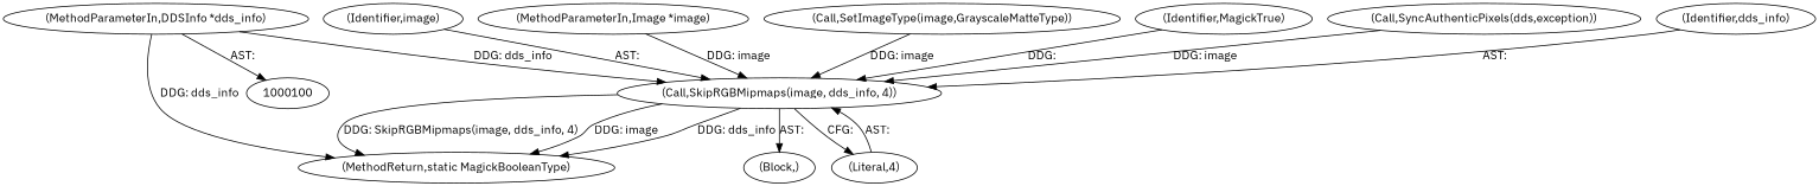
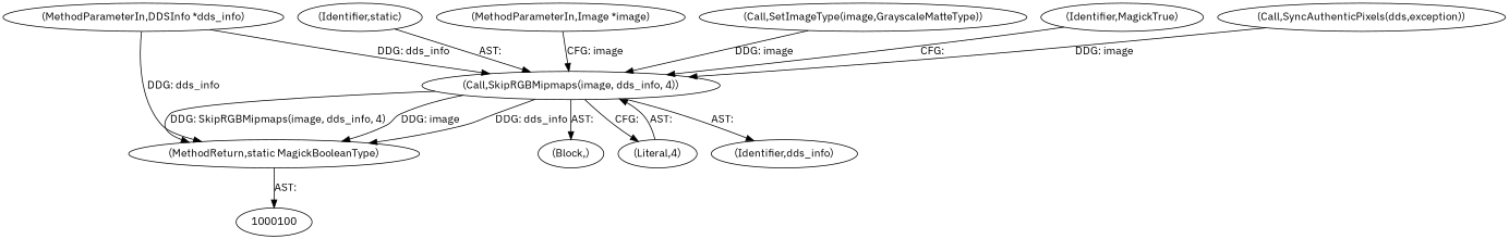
  digraph {
    fontname="IBM Plex Sans"
    node [fontname="IBM Plex Sans"]
    edge [fontname="IBM Plex Sans"]
    n1 [label="(MethodParameterIn,DDSInfo *dds_info)"]
    n2 [label="(Call,SkipRGBMipmaps(image, dds_info, 4))"]
    n3 [label="(MethodReturn,static MagickBooleanType)"]
    1000100
    n5 [label="(Block,)"]
    n6 [label="(Literal,4)"]
-   n7 [label="(Identifier,image)"]
+   n7 [label="(Identifier,static)"]
    n8 [label="(MethodParameterIn,Image *image)"]
    n9 [label="(Call,SetImageType(image,GrayscaleMatteType))"]
    n10 [label="(Identifier,MagickTrue)"]
    n11 [label="(Call,SyncAuthenticPixels(dds,exception))"]
    n12 [label="(Identifier,dds_info)"]
    n1 -> n2 [label="DDG: dds_info"]
    n1 -> n3 [label="DDG: dds_info"]
-   n1 -> 1000100 [label="AST: "]
+   n3 -> 1000100 [label="AST: "]
    n2 -> n3 [label="DDG: dds_info"]
    n2 -> n3 [label="DDG: SkipRGBMipmaps(image, dds_info, 4)"]
    n2 -> n3 [label="DDG: image"]
    n2 -> n5 [label="AST: "]
    n2 -> n6 [label="CFG: "]
    n6 -> n2 [label="AST: "]
    n7 -> n2 [label="AST: "]
-   n8 -> n2 [label="DDG: image"]
+   n8 -> n2 [label="CFG: image"]
    n9 -> n2 [label="DDG: image"]
-   n10 -> n2 [label="DDG: "]
+   n10 -> n2 [label="CFG: "]
    n11 -> n2 [label="DDG: image"]
-   n12 -> n2 [label="AST: "]
+   n2 -> n12 [label="AST: "]
  }
